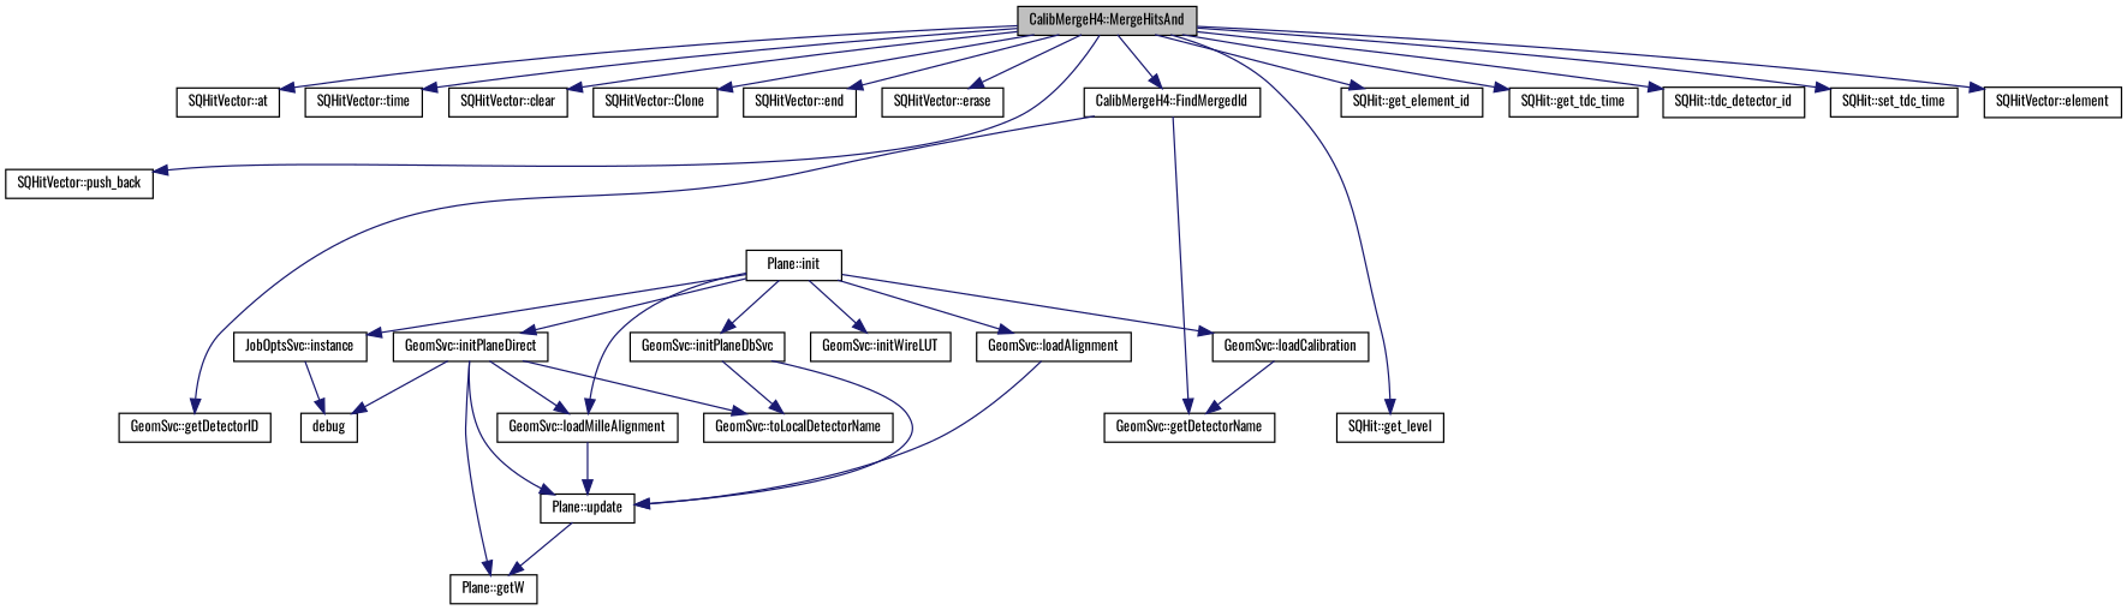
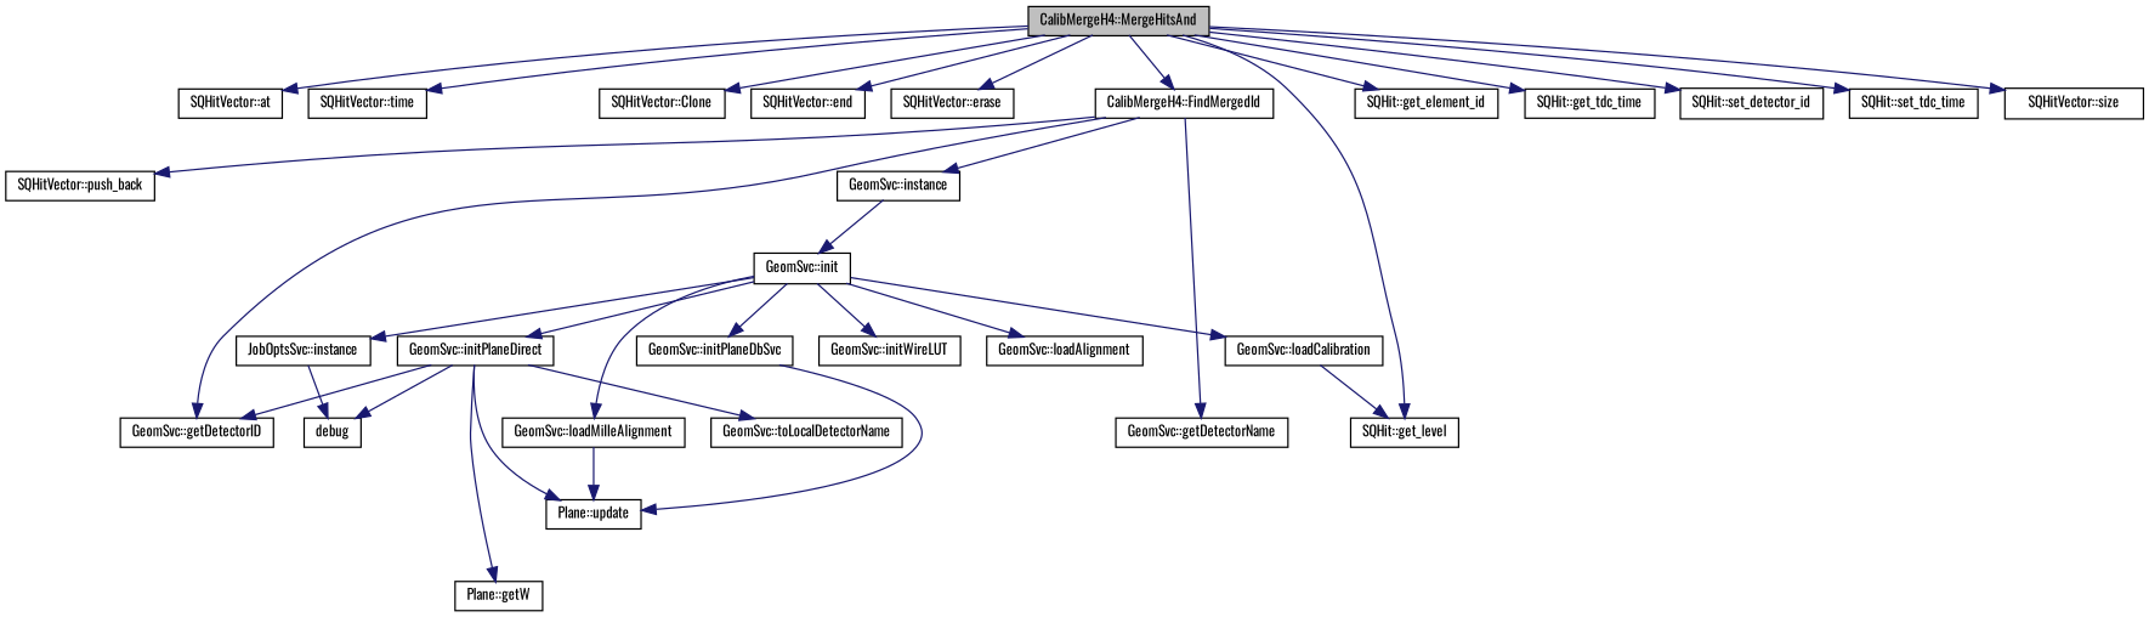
  digraph {
    fontname=Oswald
    rankdir=TB
    node [color=black fontname=Oswald fontsize=10 shape=record]
    edge [color=midnightblue fontname=Oswald fontsize=10 labelfontname=FreeSans labelfontsize=10 style=solid]
    n1 [fillcolor=grey75 fontcolor=black height=0.2 label="CalibMergeH4::MergeHitsAnd" style=filled width=0.4]
    n2 [height=0.2 label="SQHitVector::at" width=0.4]
    n3 [height=0.2 label="SQHitVector::time" width=0.4]
-   n4 [height=0.2 label="SQHitVector::clear" width=0.4]
    n5 [height=0.2 label="SQHitVector::Clone" width=0.4]
    n6 [height=0.2 label="SQHitVector::end" width=0.4]
    n7 [height=0.2 label="SQHitVector::erase" width=0.4]
    n8 [height=0.2 label="CalibMergeH4::FindMergedId" width=0.4]
    n9 [height=0.2 label="SQHit::get_element_id" width=0.4]
    n10 [height=0.2 label="SQHit::get_level" width=0.4]
    n11 [height=0.2 label="SQHit::get_tdc_time" width=0.4]
    n12 [height=0.2 label="SQHitVector::push_back" width=0.4]
-   n13 [height=0.2 label="SQHit::tdc_detector_id" width=0.4]
+   n13 [height=0.2 label="SQHit::set_detector_id" width=0.4]
    n14 [height=0.2 label="SQHit::set_tdc_time" width=0.4]
-   n15 [height=0.2 label="SQHitVector::element" width=0.4]
+   n15 [height=0.2 label="SQHitVector::size" width=0.4]
    n16 [height=0.2 label="GeomSvc::getDetectorID" width=0.4]
    n17 [height=0.2 label="GeomSvc::getDetectorName" width=0.4]
-   n19 [height=0.2 label="Plane::init" width=0.4]
+   n18 [height=0.2 label="GeomSvc::instance" width=0.4]
+   n19 [height=0.2 label="GeomSvc::init" width=0.4]
    n20 [height=0.2 label="GeomSvc::initPlaneDbSvc" width=0.4]
    n21 [height=0.2 label="GeomSvc::initPlaneDirect" width=0.4]
    n22 [height=0.2 label="JobOptsSvc::instance" width=0.4]
    n23 [height=0.2 label="GeomSvc::loadMilleAlignment" width=0.4]
    n24 [height=0.2 label="GeomSvc::loadAlignment" width=0.4]
    n25 [height=0.2 label="GeomSvc::loadCalibration" width=0.4]
    n26 [height=0.2 label="GeomSvc::initWireLUT" width=0.4]
    n27 [height=0.2 label="GeomSvc::toLocalDetectorName" width=0.4]
    n28 [height=0.2 label="Plane::update" width=0.4]
    n29 [height=0.2 label="Plane::getW" width=0.4]
    n30 [height=0.2 label=debug width=0.4]
    n1 -> n2
    n1 -> n3
-   n1 -> n4
    n1 -> n5
    n1 -> n6
    n1 -> n7
    n1 -> n8
    n1 -> n9
    n1 -> n10
    n1 -> n11
-   n1 -> n12
+   n8 -> n12
    n1 -> n13
    n1 -> n14
    n1 -> n15
    n8 -> n16
    n8 -> n17
+   n8 -> n18
+   n18 -> n19
    n19 -> n20
    n19 -> n21
    n19 -> n22
    n19 -> n23
    n19 -> n24
    n19 -> n25
    n19 -> n26
-   n20 -> n27
    n20 -> n28
-   n21 -> n23
+   n21 -> n16
    n21 -> n27
    n21 -> n28
    n21 -> n29
    n21 -> n30
    n22 -> n30
    n23 -> n28
-   n24 -> n28
-   n25 -> n17
-   n28 -> n29
+   n25 -> n10
  }
